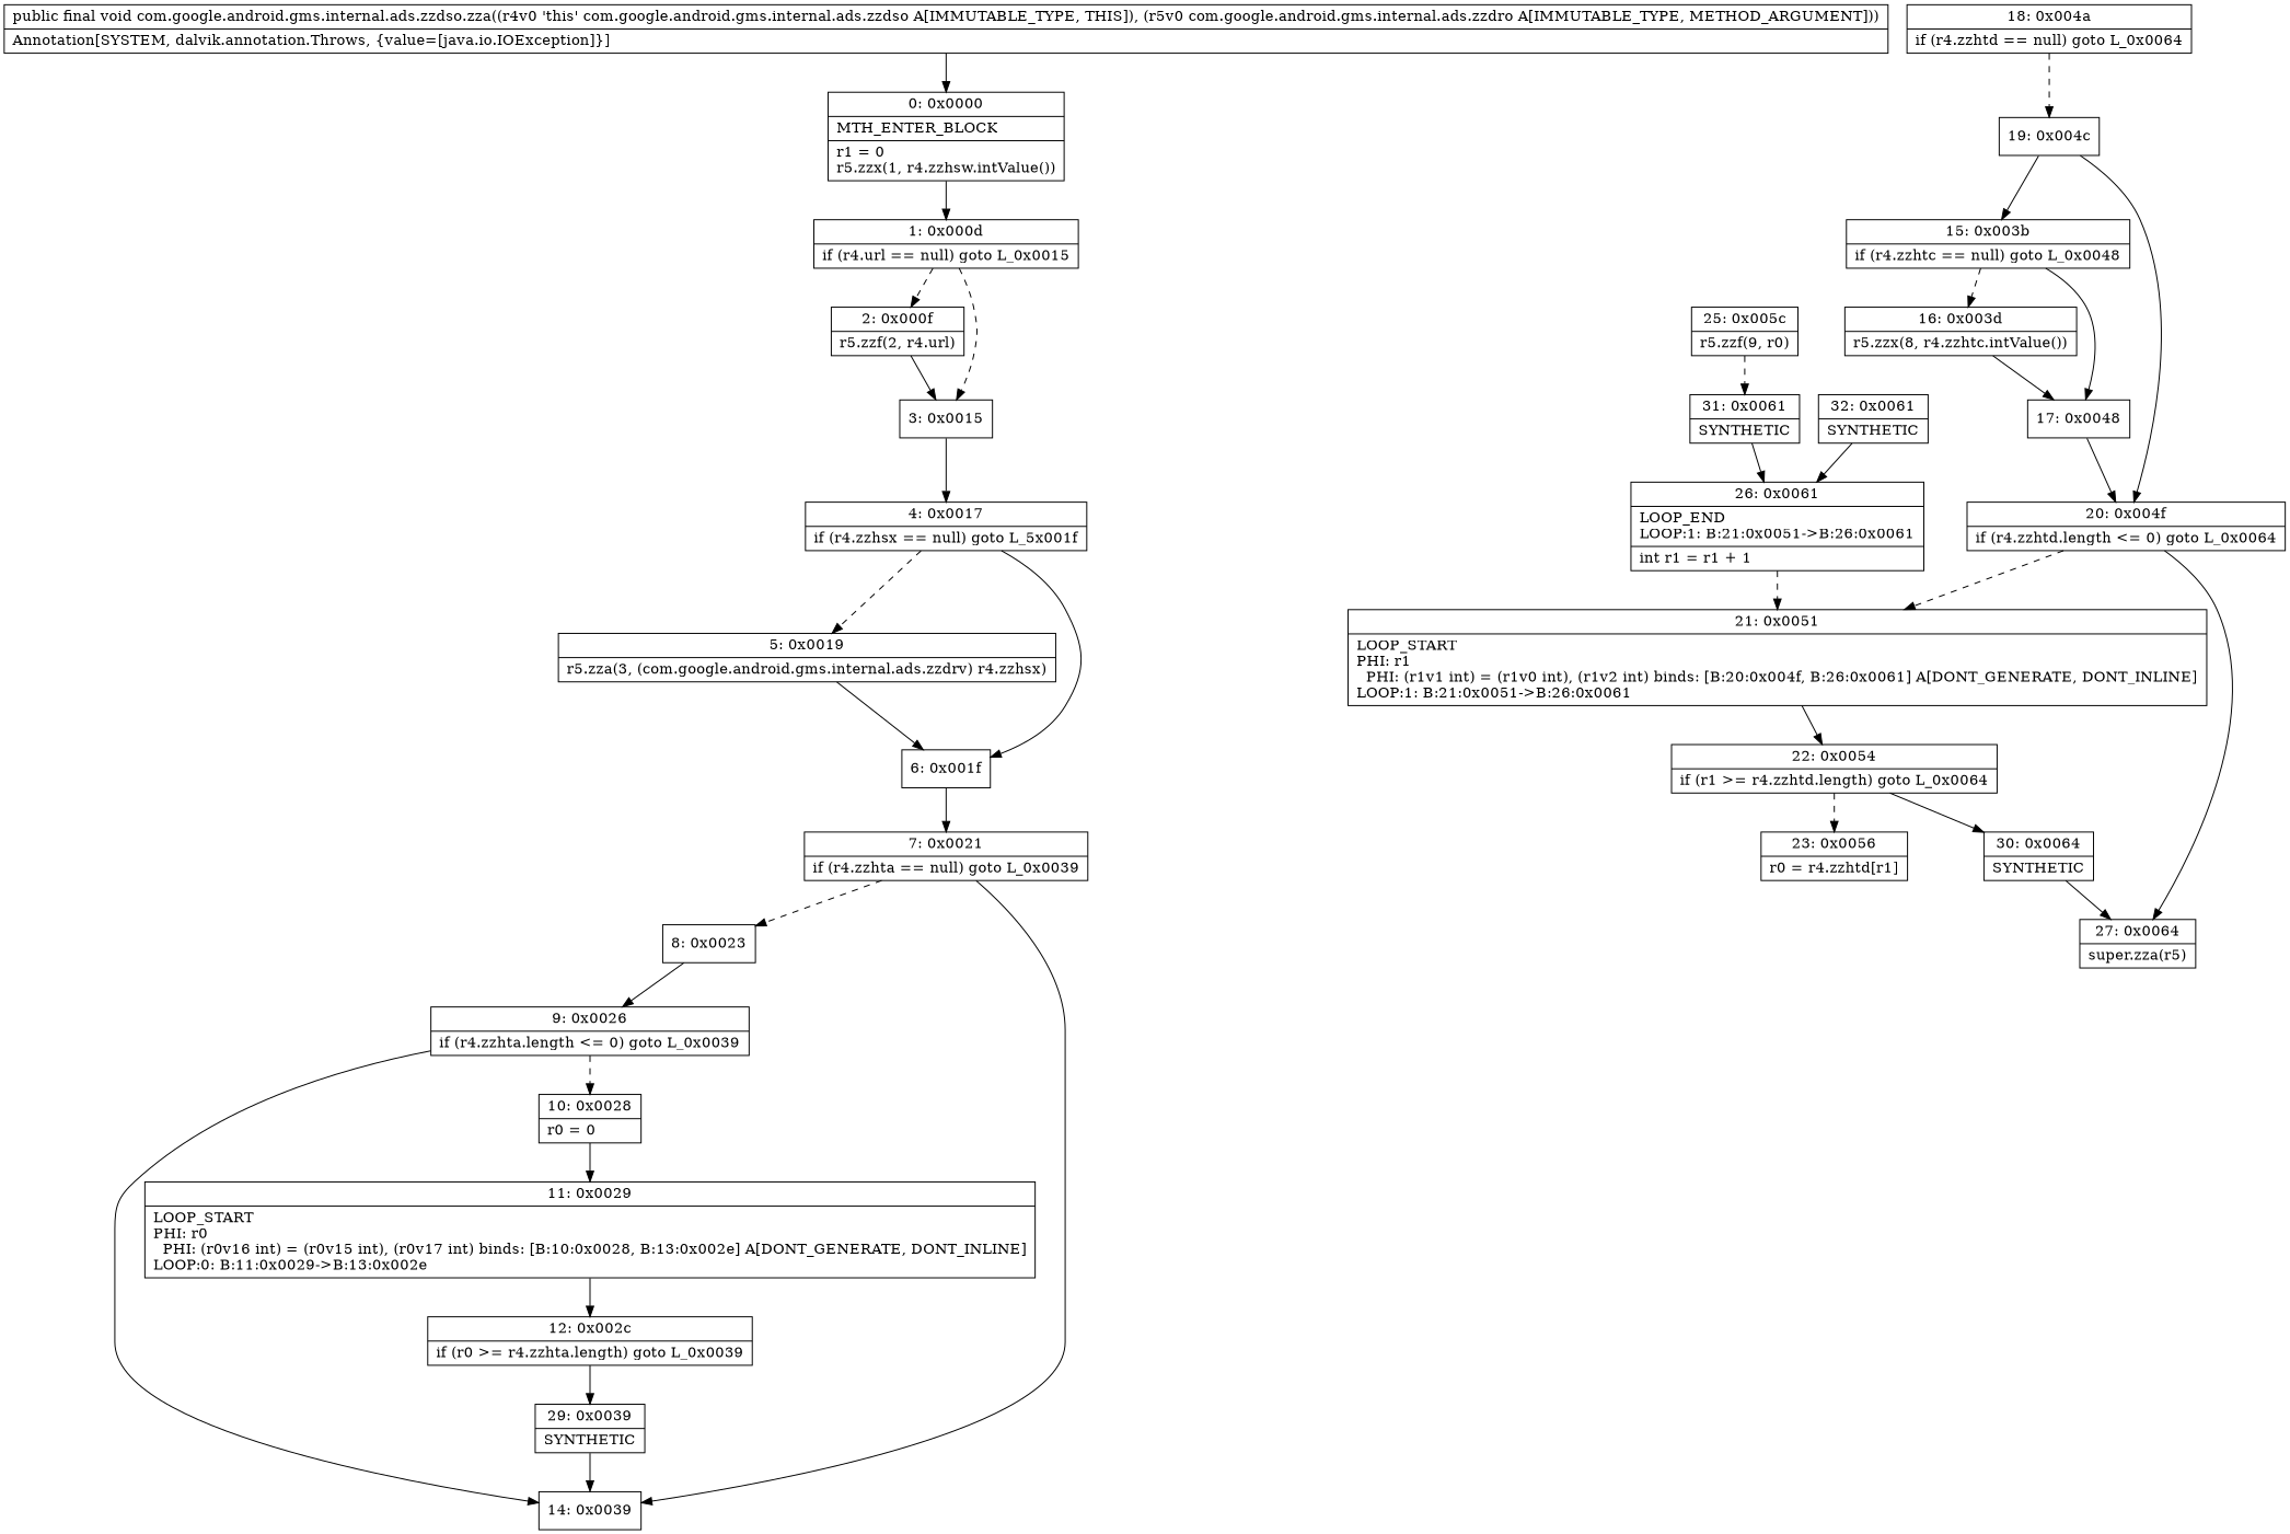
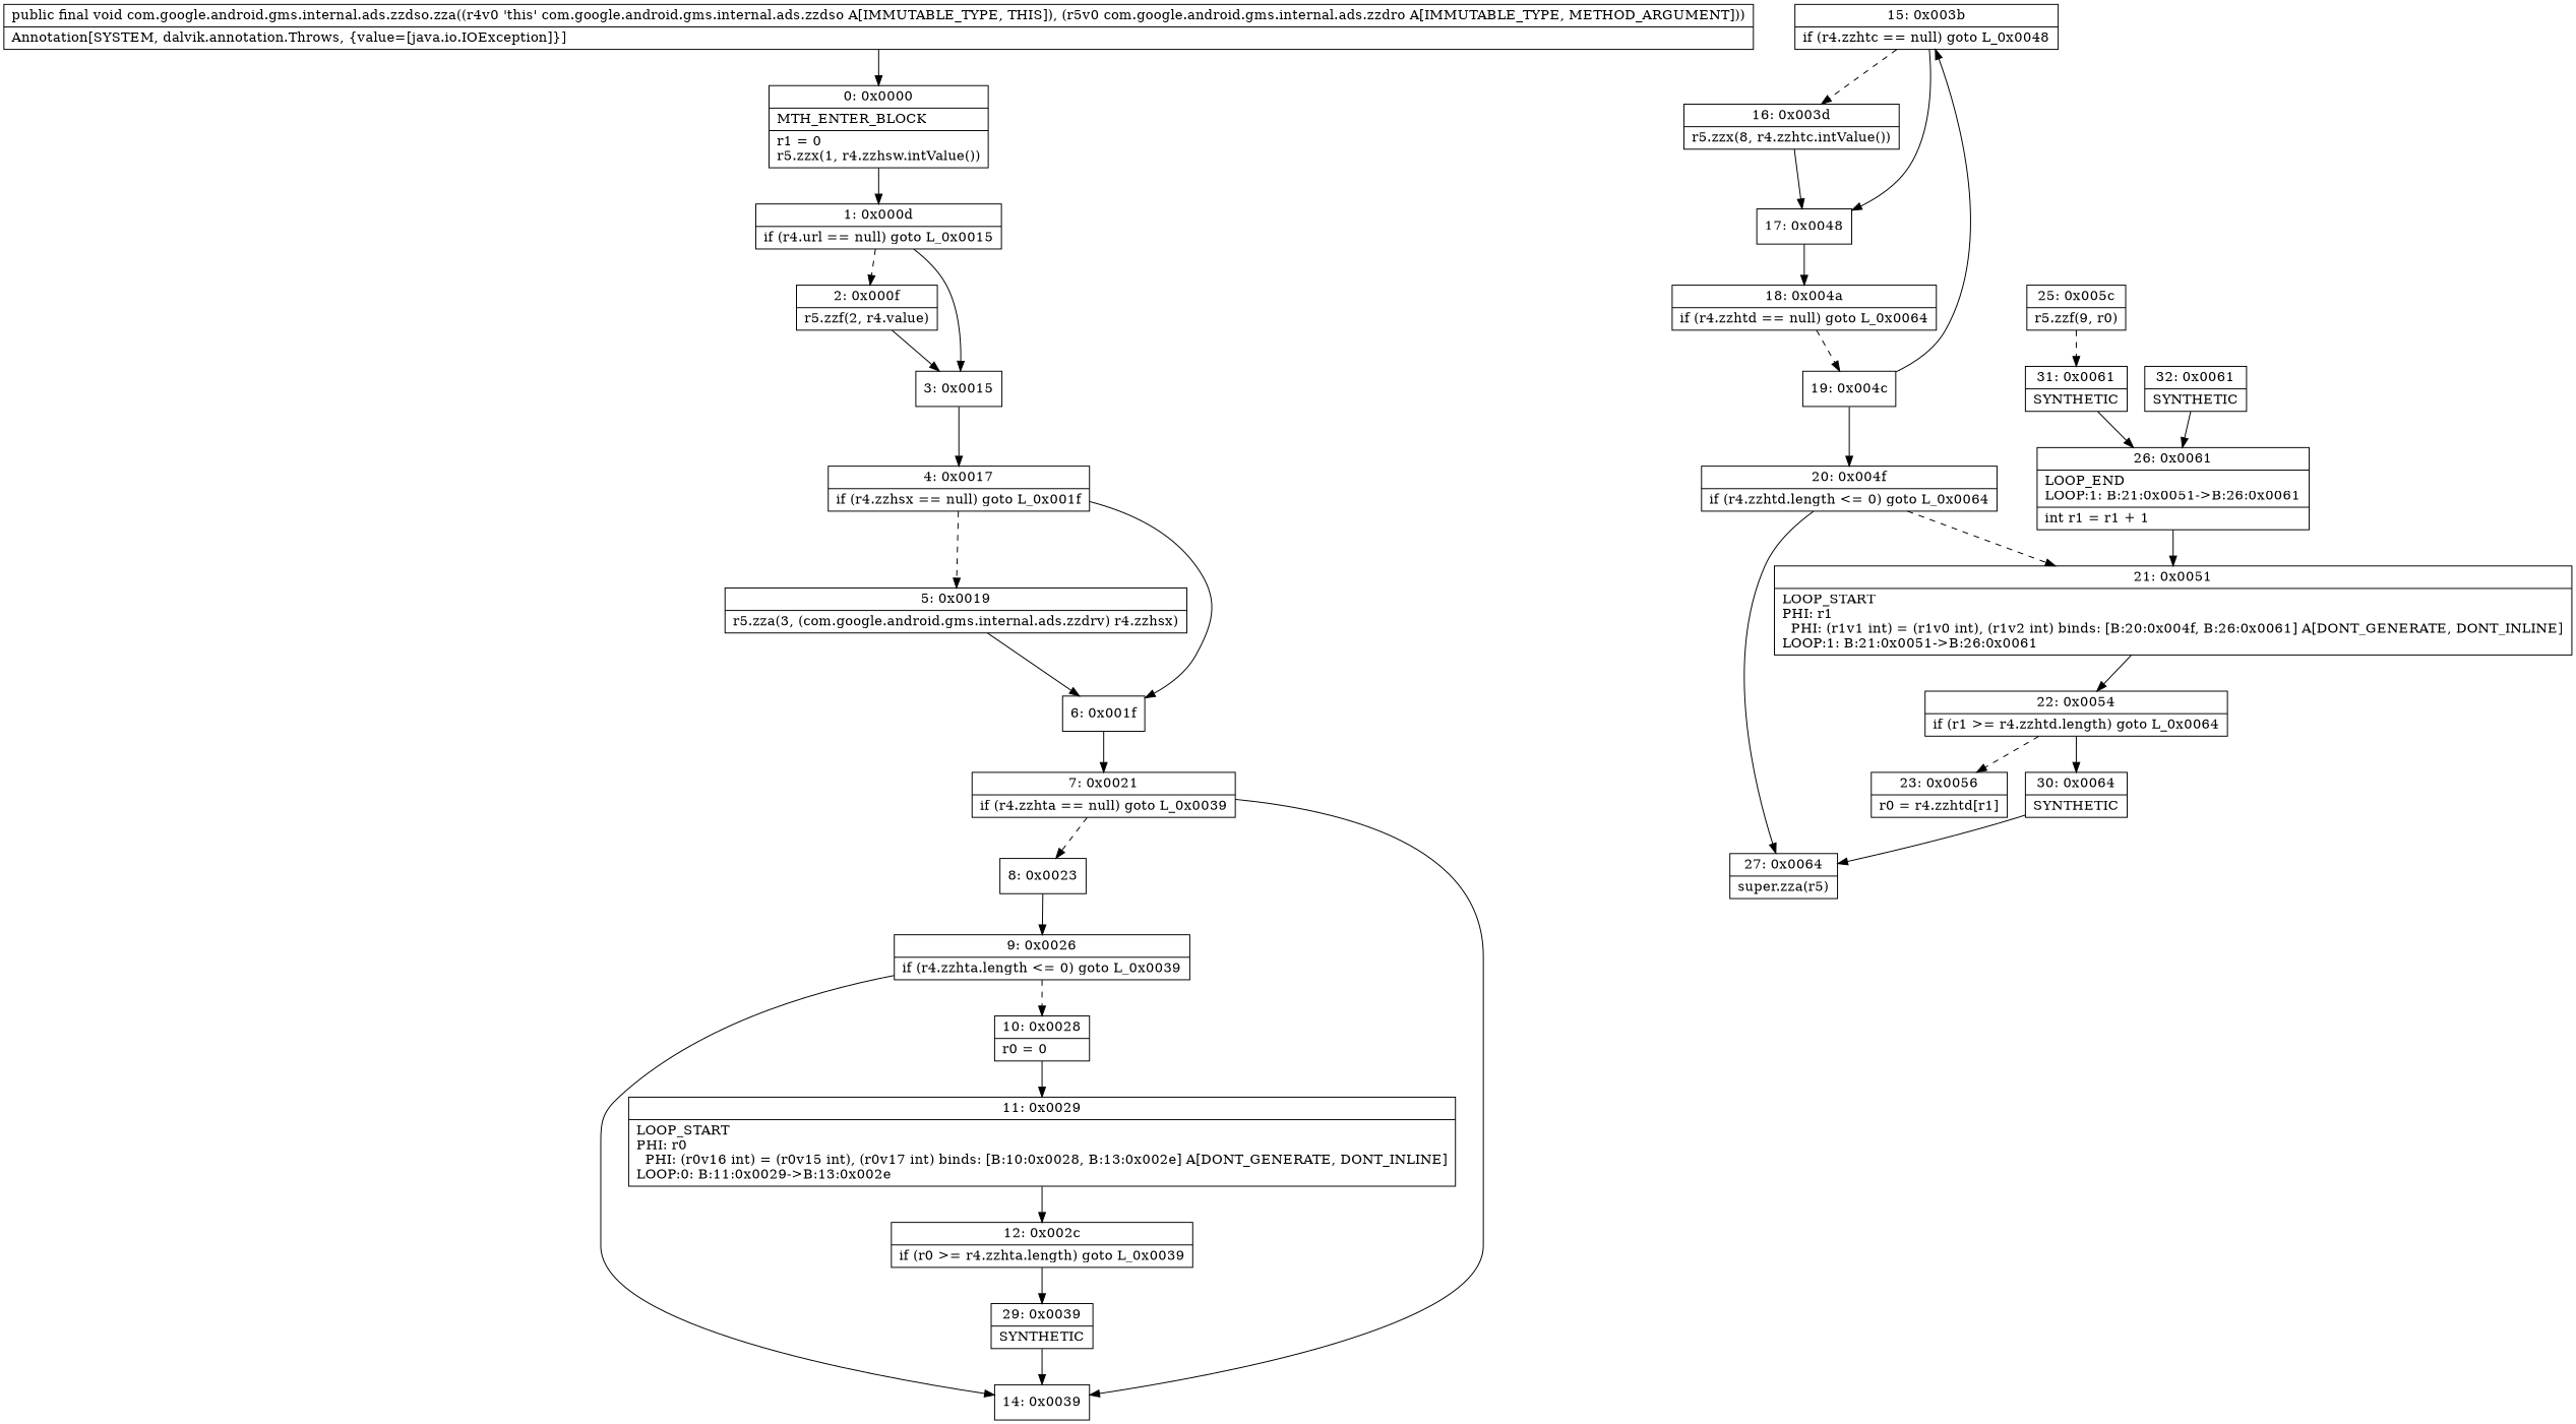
  digraph {
    node [shape=record]
    n1 [label="{0\:\ 0x0000|MTH_ENTER_BLOCK\l|r1 = 0\lr5.zzx(1, r4.zzhsw.intValue())\l}"]
    n2 [label="{1\:\ 0x000d|if (r4.url == null) goto L_0x0015\l}"]
-   n3 [label="{2\:\ 0x000f|r5.zzf(2, r4.url)\l}"]
+   n3 [label="{2\:\ 0x000f|r5.zzf(2, r4.value)\l}"]
    n4 [label="{3\:\ 0x0015}"]
-   n5 [label="{4\:\ 0x0017|if (r4.zzhsx == null) goto L_5x001f\l}"]
+   n5 [label="{4\:\ 0x0017|if (r4.zzhsx == null) goto L_0x001f\l}"]
    n6 [label="{5\:\ 0x0019|r5.zza(3, (com.google.android.gms.internal.ads.zzdrv) r4.zzhsx)\l}"]
    n7 [label="{6\:\ 0x001f}"]
    n8 [label="{7\:\ 0x0021|if (r4.zzhta == null) goto L_0x0039\l}"]
    n9 [label="{8\:\ 0x0023}"]
    n10 [label="{14\:\ 0x0039}"]
    n11 [label="{9\:\ 0x0026|if (r4.zzhta.length \<= 0) goto L_0x0039\l}"]
    n12 [label="{10\:\ 0x0028|r0 = 0\l}"]
    n13 [label="{11\:\ 0x0029|LOOP_START\lPHI: r0 \l  PHI: (r0v16 int) = (r0v15 int), (r0v17 int) binds: [B:10:0x0028, B:13:0x002e] A[DONT_GENERATE, DONT_INLINE]\lLOOP:0: B:11:0x0029\-\>B:13:0x002e\l}"]
    n14 [label="{12\:\ 0x002c|if (r0 \>= r4.zzhta.length) goto L_0x0039\l}"]
    n15 [label="{29\:\ 0x0039|SYNTHETIC\l}"]
    n16 [label="{15\:\ 0x003b|if (r4.zzhtc == null) goto L_0x0048\l}"]
    n17 [label="{16\:\ 0x003d|r5.zzx(8, r4.zzhtc.intValue())\l}"]
    n18 [label="{17\:\ 0x0048}"]
    n19 [label="{18\:\ 0x004a|if (r4.zzhtd == null) goto L_0x0064\l}"]
    n20 [label="{19\:\ 0x004c}"]
    n21 [label="{20\:\ 0x004f|if (r4.zzhtd.length \<= 0) goto L_0x0064\l}"]
    n22 [label="{27\:\ 0x0064|super.zza(r5)\l}"]
    n23 [label="{21\:\ 0x0051|LOOP_START\lPHI: r1 \l  PHI: (r1v1 int) = (r1v0 int), (r1v2 int) binds: [B:20:0x004f, B:26:0x0061] A[DONT_GENERATE, DONT_INLINE]\lLOOP:1: B:21:0x0051\-\>B:26:0x0061\l}"]
    n24 [label="{22\:\ 0x0054|if (r1 \>= r4.zzhtd.length) goto L_0x0064\l}"]
    n25 [label="{23\:\ 0x0056|r0 = r4.zzhtd[r1]\l}"]
    n26 [label="{30\:\ 0x0064|SYNTHETIC\l}"]
    n27 [label="{25\:\ 0x005c|r5.zzf(9, r0)\l}"]
    n28 [label="{31\:\ 0x0061|SYNTHETIC\l}"]
    n29 [label="{32\:\ 0x0061|SYNTHETIC\l}"]
    n30 [label="{26\:\ 0x0061|LOOP_END\lLOOP:1: B:21:0x0051\-\>B:26:0x0061\l|int r1 = r1 + 1\l}"]
    n31 [label="{public final void com.google.android.gms.internal.ads.zzdso.zza((r4v0 'this' com.google.android.gms.internal.ads.zzdso A[IMMUTABLE_TYPE, THIS]), (r5v0 com.google.android.gms.internal.ads.zzdro A[IMMUTABLE_TYPE, METHOD_ARGUMENT]))  | Annotation[SYSTEM, dalvik.annotation.Throws, \{value=[java.io.IOException]\}]\l}"]
    n1 -> n2
    n2 -> n3 [style=dashed]
-   n2 -> n4 [style=dashed]
+   n2 -> n4
    n3 -> n4
    n4 -> n5
    n5 -> n6 [style=dashed]
    n5 -> n7
    n6 -> n7
    n7 -> n8
    n8 -> n9 [style=dashed]
    n8 -> n10
    n9 -> n11
    n11 -> n10
    n11 -> n12 [style=dashed]
    n12 -> n13
    n13 -> n14
    n14 -> n15
    n15 -> n10
    n16 -> n17 [style=dashed]
    n16 -> n18
    n17 -> n18
-   n18 -> n21
+   n18 -> n19
    n19 -> n20 [style=dashed]
    n20 -> n16
    n20 -> n21
    n21 -> n22
    n21 -> n23 [style=dashed]
    n23 -> n24
    n24 -> n25 [style=dashed]
    n24 -> n26
    n26 -> n22
    n27 -> n28 [style=dashed]
    n28 -> n30
    n29 -> n30
-   n30 -> n23 [style=dashed]
+   n30 -> n23
    n31 -> n1
  }
